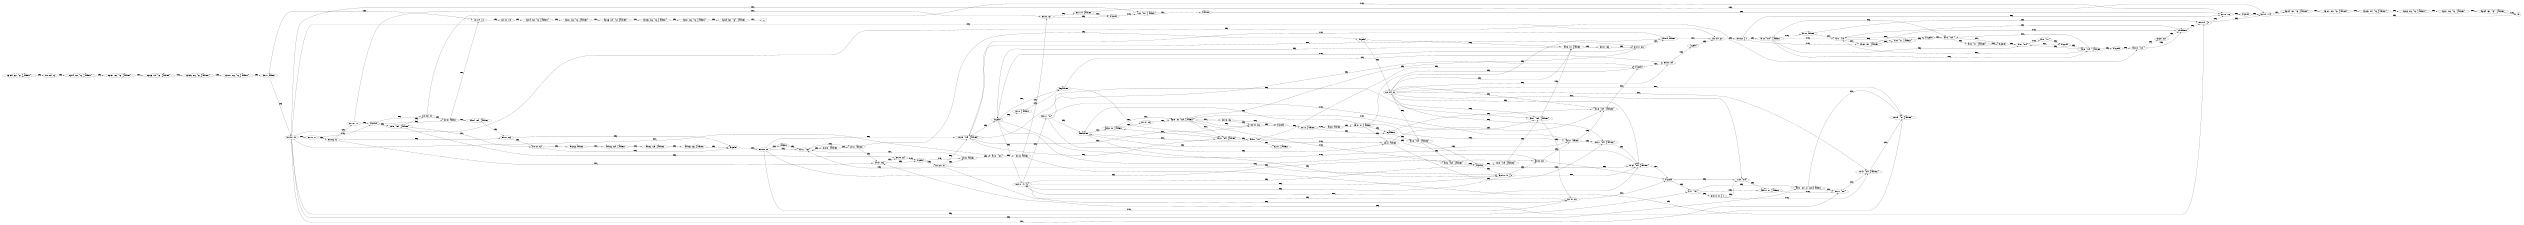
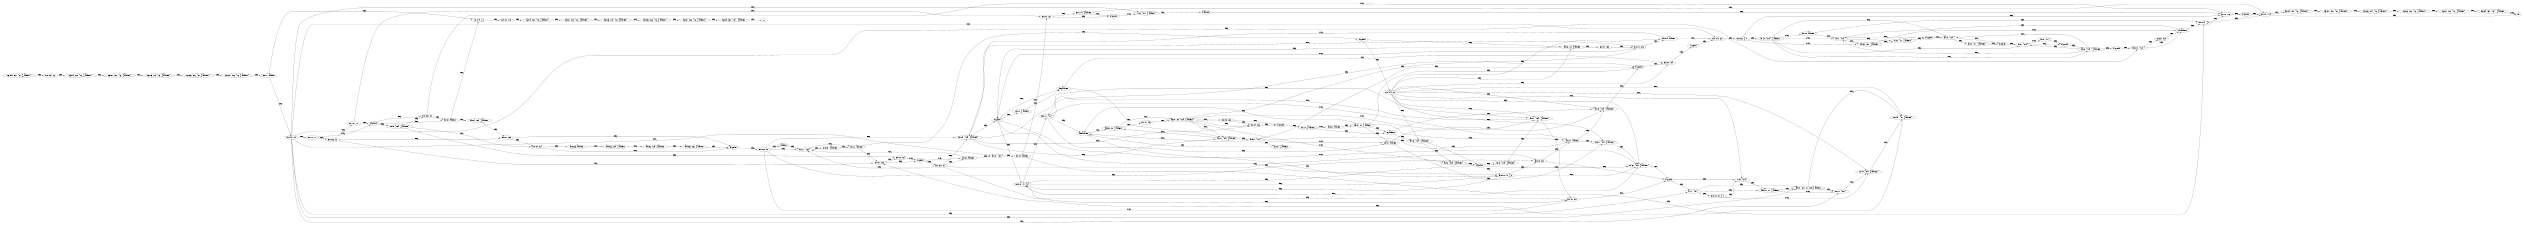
  digraph {
    rankdir=LR
    n1 [label="stp x29 , x30 , [ sp , #- address ]!"]
    n2 [label="mov x29 , sp"]
    n3 [label="stp x19 , x20 , [ sp , # address ]"]
    n4 [label="stp x21 , x22 , [ sp , # address ]"]
    n5 [label="stp x23 , x24 , [ sp , # address ]"]
    n6 [label="stp x25 , x26 , [ sp , # address ]"]
    n7 [label="stp x27 , x28 , [ sp , # address ]"]
    n8 [label="cbz x1 , address"]
    n9 [label="mov w19 , # 0"]
    n10 [label="mov x21 , x0"]
    n11 [label="mov w0 , w19"]
    n12 [label="mov x0 , x1"]
    n13 [label="ldr w0 , [ x21 ]"]
    n14 [label="mov x19 , x21"]
    n15 [label="str x0 , [ x21 , # address ]"]
    n16 [label="ldrsw x1 , [ x21 ]"]
    n17 [label="ldr w1 , [ x21 ]"]
    n18 [label="add x1 , x21 , w1 , sxtw # address"]
    n19 [label="str w0 , [ x21 ]"]
    n20 [label="ldp x19 , x20 , [ sp , # address ]"]
    n21 [label="mov x23 , x2"]
    n22 [label="bl symbol"]
    n23 [label="cbz w0 , address"]
    n24 [label="mov x20 , # 0"]
    n25 [label="b address"]
    n26 [label="b.hi address"]
    n27 [label="cmp x1 , x20"]
    n28 [label="mvni v0 . 2s , # 0"]
    n29 [label="add w0 , w1 , # address"]
    n30 [label="str x19 , [ x1 , # address ]"]
    n31 [label="str d0 , [ x19 , # address ]"]
    n32 [label="ldp x21 , x22 , [ sp , # address ]"]
    n33 [label="ldp x23 , x24 , [ sp , # address ]"]
    n34 [label="ldp x25 , x26 , [ sp , # address ]"]
    n35 [label="ldp x27 , x28 , [ sp , # address ]"]
    n36 [label="ldp x29 , x30 , [ sp ] , # address"]
    n37 [label=ret]
    n38 [label="mov x27 , x1"]
    n39 [label="mov x1 , x23"]
    n40 [label="mov x1 , x23"]
    n41 [label="str x0 , [ x29 , # address ]"]
    n42 [label="mov x22 , x0"]
    n43 [label="cbz x0 , address"]
    n44 [label="mov x0 , x27"]
    n45 [label="mov x0 , x24"]
    n46 [label="bl symbol"]
    n47 [label="mov x0 , x24"]
    n48 [label="bl symbol"]
    n49 [label="mov w19 , # address"]
    n50 [label="bl symbol"]
    n51 [label="mov x0 , x22"]
    n52 [label="add x24 , x29 , # address"]
    n53 [label="adrp x25 , address"]
    n54 [label="bl symbol"]
    n55 [label="mov x20 , x0"]
    n56 [label="add x26 , x29 , # address"]
    n57 [label="add x28 , x29 , # address"]
    n58 [label="add x25 , x25 , # address"]
    n59 [label="b address"]
    n60 [label="ldrb w1 , [ x20 ]"]
    n61 [label="str x20 , [ x29 , # address ]"]
    n62 [label="mov x0 , x20"]
    n63 [label="mov x0 , x20"]
    n64 [label="mov x0 , # address"]
    n65 [label="cbz w1 , address"]
    n66 [label="bl symbol"]
    n67 [label="mov x0 , x26"]
    n68 [label="ldr x0 , [ x29 , # address ]"]
    n69 [label="mov x0 , x26"]
    n70 [label="ldr x1 , [ x29 , # address ]"]
    n71 [label="cbnz w1 , address"]
    n72 [label="bl symbol"]
    n73 [label="movi v0 . 4s , # 0"]
    n74 [label="bl symbol"]
    n75 [label="mov x19 , x0"]
    n76 [label="add x2 , x0 , # address"]
    n77 [label="mov x20 , x0"]
    n78 [label="cbz x0 , address"]
    n79 [label="cbz x19 , address"]
    n80 [label="mov x0 , x19"]
    n81 [label="ldr x0 , [ x19 , # address ]"]
    n82 [label="str xzr , [ x19 , # address ]"]
    n83 [label="ldr x0 , [ x19 , # address ]"]
    n84 [label="str q0 , [ x19 , # address ]"]
    n85 [label="str x0 , [ x19 ]"]
    n86 [label="mov x1 , x25"]
    n87 [label="mov w19 , # 0"]
    n88 [label="bl symbol"]
    n89 [label="bl symbol"]
    n90 [label="ldr x2 , [ x29 , # address ]"]
    n91 [label="bl symbol"]
    n92 [label="str x0 , [ x19 , # address ]"]
    n93 [label="tst w0 , # address"]
    n94 [label="b.eq address"]
    n95 [label="movi v0 . 4s , # 0"]
    n96 [label="ldr w0 , [ x19 ] , # address"]
    n97 [label="add x20 , x20 , # address"]
    n98 [label="cbz w0 , address"]
    n99 [label="ldr x1 , [ x19 ]"]
    n100 [label="ldr x1 , [ x19 ]"]
    n101 [label="ldr x1 , [ x19 ]"]
    n102 [label="ldr x0 , [ x19 ] , # address"]
    n103 [label="ldrb w1 , [ x0 ]"]
    n104 [label="add x0 , x0 , # address"]
    n105 [label="bl symbol"]
    n106 [label="ldrb w1 , [ x1 ]"]
    n107 [label="mov w0 , w19"]
    n108 [label="ldp x19 , x20 , [ sp , # address ]"]
    n109 [label=ret]
    n110 [label="ldr x0 , [ x1 , # address ]"]
    n111 [label="bl symbol"]
    n112 [label="ldr x0 , [ x1 , # address ]"]
    n113 [label="bl symbol"]
    n114 [label="ldr x0 , [ x1 ]"]
    n115 [label="bl symbol"]
    n116 [label="bl symbol"]
    n117 [label="cmp w1 , # address"]
    n118 [label="b.ne address"]
    n119 [label="cbz w1 , address"]
    n120 [label="mov x1 , x25"]
    n121 [label="stp x0 , xzr , [ x29 , # address ]"]
    n122 [label="mov x2 , x28"]
    n123 [label="ldp x21 , x22 , [ sp , # address ]"]
    n124 [label="ldp x23 , x24 , [ sp , # address ]"]
    n125 [label="ldp x25 , x26 , [ sp , # address ]"]
    n126 [label="ldp x27 , x28 , [ sp , # address ]"]
    n127 [label="ldp x29 , x30 , [ sp ] , # address"]
    n128 [label="tst w0 , # address"]
    n129 [label="adrp x1 , address"]
    n130 [label="b.eq address"]
    n131 [label="add x1 , x1 , # address"]
    n1 -> n2 [label=CFG]
    n2 -> n3 [label=CFG]
    n3 -> n4 [label=CFG]
    n4 -> n5 [label=CFG]
    n5 -> n6 [label=CFG]
    n6 -> n7 [label=CFG]
    n7 -> n8 [label=CFG]
    n8 -> n9 [label=CFG]
    n8 -> n10 [label=CFG]
    n9 -> n11 [label=CFG]
    n10 -> n12 [label=DFG]
    n10 -> n13 [label=DFG]
    n10 -> n14 [label=DFG]
    n10 -> n15 [label=DFG]
    n10 -> n16 [label=DFG]
    n10 -> n17 [label=DFG]
    n10 -> n18 [label=DFG]
    n10 -> n19 [label=DFG]
    n11 -> n20 [label=CFG]
    n12 -> n21 [label=CFG]
    n12 -> n22 [label=DFG]
    n13 -> n23 [label=DFG]
    n14 -> n24 [label=CFG]
    n15 -> n25 [label=CFG]
    n16 -> n26 [label=DFG]
    n16 -> n27 [label=CFG]
    n17 -> n18 [label=DFG]
    n17 -> n28 [label=CFG]
    n17 -> n29 [label=DFG]
    n18 -> n19 [label=CFG]
    n18 -> n30 [label=DFG]
    n19 -> n31 [label=CFG]
    n20 -> n32 [label=CFG]
    n21 -> n38 [label=CFG]
    n21 -> n39 [label=DFG]
    n21 -> n40 [label=DFG]
    n22 -> n41 [label=DFG]
    n22 -> n42 [label=DFG]
    n22 -> n43 [label=DFG]
    n23 -> n44 [label=CFG]
    n23 -> n87 [label=CFG]
    n24 -> n51 [label=DFG]
    n24 -> n96 [label=CFG]
    n24 -> n97 [label=DFG]
    n25 -> n51 [label=CFG]
    n26 -> n87 [label=CFG]
    n26 -> n99 [label=CFG]
    n27 -> n26 [label=CFG]
    n28 -> n31 [label=DFG]
    n28 -> n85 [label=CFG]
+   n29 -> n18 [label=CFG]
    n29 -> n19 [label=DFG]
    n30 -> n40 [label=CFG]
    n31 -> n30 [label=CFG]
    n32 -> n33 [label=CFG]
    n33 -> n34 [label=CFG]
    n34 -> n35 [label=CFG]
    n35 -> n36 [label=CFG]
    n36 -> n37 [label=CFG]
    n38 -> n22 [label=CFG]
    n38 -> n44 [label=DFG]
    n39 -> n45 [label=CFG]
    n39 -> n46 [label=DFG]
    n40 -> n47 [label=CFG]
    n40 -> n48 [label=DFG]
    n41 -> n42 [label=CFG]
    n41 -> n45 [label=DFG]
    n41 -> n47 [label=DFG]
    n42 -> n43 [label=CFG]
    n42 -> n51 [label=DFG]
    n43 -> n9 [label=CFG]
    n43 -> n52 [label=CFG]
    n44 -> n49 [label=CFG]
    n44 -> n50 [label=DFG]
    n45 -> n46 [label=DFG]
    n45 -> n53 [label=CFG]
    n46 -> n55 [label=DFG]
    n47 -> n48 [label=DFG]
    n48 -> n77 [label=DFG]
    n48 -> n78 [label=DFG]
    n49 -> n50 [label=CFG]
    n49 -> n107 [label=DFG]
    n50 -> n15 [label=DFG]
    n51 -> n54 [label=DFG]
    n52 -> n39 [label=CFG]
    n53 -> n56 [label=CFG]
    n54 -> n107 [label=CFG]
    n55 -> n59 [label=CFG]
    n55 -> n60 [label=DFG]
    n55 -> n61 [label=DFG]
    n55 -> n62 [label=DFG]
    n55 -> n63 [label=DFG]
    n56 -> n57 [label=CFG]
    n57 -> n58 [label=CFG]
    n58 -> n46 [label=CFG]
    n59 -> n60 [label=CFG]
    n60 -> n64 [label=CFG]
    n60 -> n65 [label=DFG]
    n61 -> n66 [label=CFG]
    n61 -> n67 [label=DFG]
    n61 -> n68 [label=DFG]
    n61 -> n69 [label=DFG]
    n61 -> n70 [label=DFG]
    n62 -> n71 [label=CFG]
    n62 -> n72 [label=DFG]
    n63 -> n72 [label=DFG]
    n63 -> n73 [label=CFG]
    n64 -> n65 [label=CFG]
    n65 -> n40 [label=CFG]
    n65 -> n74 [label=CFG]
    n66 -> n73 [label=DFG]
    n66 -> n84 [label=DFG]
    n66 -> n93 [label=CFG]
    n66 -> n94 [label=DFG]
    n66 -> n95 [label=DFG]
    n67 -> n66 [label=DFG]
    n67 -> n79 [label=CFG]
    n68 -> n103 [label=DFG]
    n68 -> n104 [label=DFG]
    n69 -> n105 [label=DFG]
    n70 -> n63 [label=CFG]
-   n70 -> n76 [label=DFG]
+   n70 -> n106 [label=DFG]
    n71 -> n81 [label=CFG]
    n71 -> n82 [label=CFG]
    n72 -> n17 [label=CFG]
    n72 -> n85 [label=DFG]
    n73 -> n84 [label=DFG]
    n73 -> n95 [label=DFG]
    n73 -> n106 [label=CFG]
    n74 -> n75 [label=DFG]
    n74 -> n76 [label=DFG]
    n75 -> n30 [label=DFG]
    n75 -> n31 [label=DFG]
    n75 -> n70 [label=DFG]
    n75 -> n76 [label=CFG]
    n75 -> n79 [label=DFG]
    n75 -> n80 [label=DFG]
    n75 -> n81 [label=DFG]
    n75 -> n82 [label=DFG]
    n75 -> n83 [label=DFG]
    n75 -> n84 [label=DFG]
    n75 -> n85 [label=DFG]
    n76 -> n66 [label=DFG]
    n76 -> n86 [label=CFG]
    n77 -> n60 [label=DFG]
    n77 -> n61 [label=DFG]
    n77 -> n62 [label=DFG]
    n77 -> n63 [label=DFG]
    n77 -> n78 [label=CFG]
    n78 -> n13 [label=CFG]
    n78 -> n60 [label=CFG]
    n79 -> n14 [label=CFG]
    n79 -> n61 [label=CFG]
    n80 -> n88 [label=DFG]
    n81 -> n89 [label=DFG]
    n82 -> n84 [label=CFG]
    n83 -> n90 [label=CFG]
    n83 -> n91 [label=DFG]
    n84 -> n72 [label=CFG]
    n85 -> n29 [label=CFG]
    n86 -> n67 [label=CFG]
    n87 -> n51 [label=CFG]
    n87 -> n107 [label=DFG]
    n88 -> n14 [label=CFG]
    n89 -> n80 [label=CFG]
    n90 -> n91 [label=DFG]
    n91 -> n73 [label=DFG]
    n91 -> n84 [label=DFG]
    n91 -> n92 [label=DFG]
    n91 -> n95 [label=DFG]
    n92 -> n70 [label=CFG]
    n93 -> n94 [label=CFG]
    n94 -> n68 [label=CFG]
    n94 -> n80 [label=CFG]
    n95 -> n62 [label=CFG]
    n95 -> n73 [label=DFG]
    n95 -> n84 [label=DFG]
    n96 -> n98 [label=DFG]
    n96 -> n99 [label=DFG]
    n96 -> n100 [label=DFG]
    n96 -> n101 [label=DFG]
    n96 -> n102 [label=DFG]
    n97 -> n26 [label=DFG]
    n97 -> n110 [label=CFG]
    n98 -> n87 [label=CFG]
    n98 -> n99 [label=CFG]
    n99 -> n97 [label=CFG]
    n99 -> n110 [label=DFG]
    n99 -> n111 [label=DFG]
    n100 -> n112 [label=DFG]
    n100 -> n113 [label=DFG]
    n101 -> n114 [label=DFG]
    n101 -> n115 [label=DFG]
    n102 -> n99 [label=DFG]
    n102 -> n100 [label=DFG]
    n102 -> n101 [label=DFG]
    n102 -> n116 [label=DFG]
    n103 -> n71 [label=DFG]
    n103 -> n89 [label=DFG]
    n103 -> n117 [label=CFG]
    n103 -> n118 [label=DFG]
    n103 -> n119 [label=DFG]
    n104 -> n120 [label=CFG]
    n104 -> n121 [label=DFG]
    n105 -> n128 [label=DFG]
    n106 -> n71 [label=DFG]
    n106 -> n89 [label=DFG]
    n106 -> n118 [label=DFG]
    n106 -> n119 [label=DFG]
    n107 -> n108 [label=CFG]
    n107 -> n109 [label=DFG]
    n108 -> n123 [label=CFG]
    n110 -> n111 [label=DFG]
    n111 -> n100 [label=CFG]
    n112 -> n113 [label=DFG]
    n113 -> n101 [label=CFG]
    n114 -> n115 [label=DFG]
    n115 -> n102 [label=CFG]
    n116 -> n16 [label=CFG]
    n117 -> n118 [label=CFG]
    n118 -> n95 [label=CFG]
    n118 -> n104 [label=CFG]
    n119 -> n81 [label=CFG]
    n119 -> n82 [label=CFG]
    n120 -> n121 [label=CFG]
    n121 -> n67 [label=DFG]
    n121 -> n68 [label=DFG]
    n121 -> n69 [label=DFG]
    n121 -> n70 [label=DFG]
    n121 -> n90 [label=DFG]
    n121 -> n122 [label=DFG]
    n122 -> n69 [label=CFG]
    n122 -> n105 [label=DFG]
    n123 -> n124 [label=CFG]
    n124 -> n125 [label=CFG]
    n125 -> n126 [label=CFG]
    n126 -> n127 [label=CFG]
    n127 -> n109 [label=CFG]
    n128 -> n129 [label=CFG]
    n128 -> n130 [label=DFG]
    n129 -> n131 [label=CFG]
    n130 -> n81 [label=CFG]
    n130 -> n83 [label=CFG]
    n131 -> n71 [label=DFG]
    n131 -> n89 [label=DFG]
    n131 -> n118 [label=DFG]
    n131 -> n119 [label=DFG]
    n131 -> n130 [label=CFG]
  }
